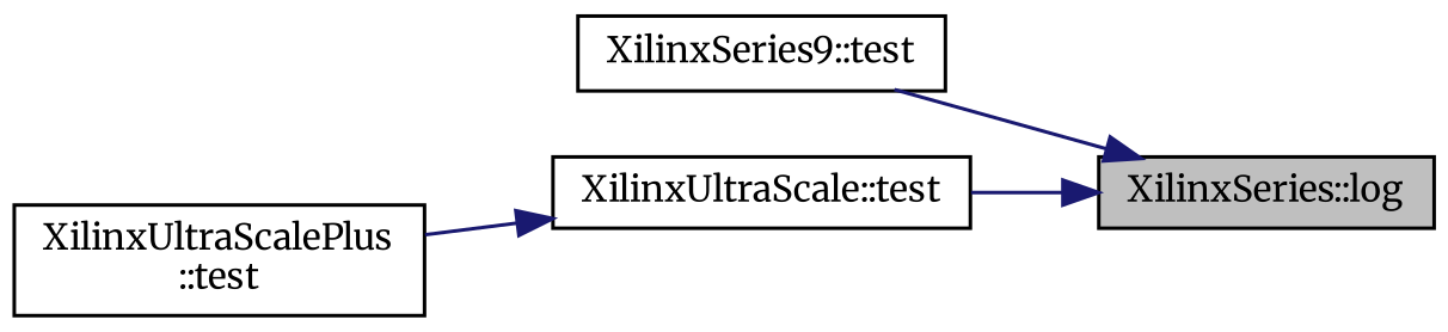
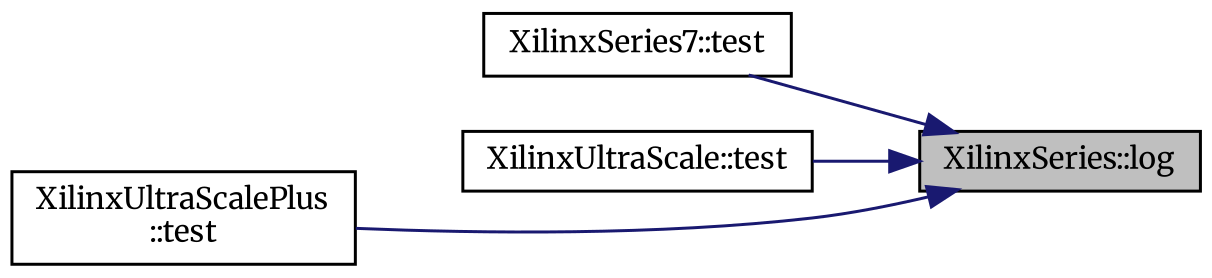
  digraph {
    fontname=Merriweather
    rankdir=RL
    node [color=black fillcolor=white fontname=Merriweather fontsize=10 shape=record style=filled]
    edge [color=midnightblue dir=back fontname=Merriweather fontsize=10 labelfontname=Helvetica labelfontsize=10 style=solid]
    n1 [fillcolor=grey75 fontcolor=black height=0.2 label="XilinxSeries::log" width=0.4]
-   n2 [height=0.2 label="XilinxSeries9::test" width=0.4]
+   n2 [height=0.2 label="XilinxSeries7::test" width=0.4]
    n3 [height=0.2 label="XilinxUltraScale::test" width=0.4]
    n4 [height=0.2 label="XilinxUltraScalePlus\l::test" width=0.4]
    n1 -> n2
    n1 -> n3
-   n3 -> n4
+   n1 -> n4
  }
